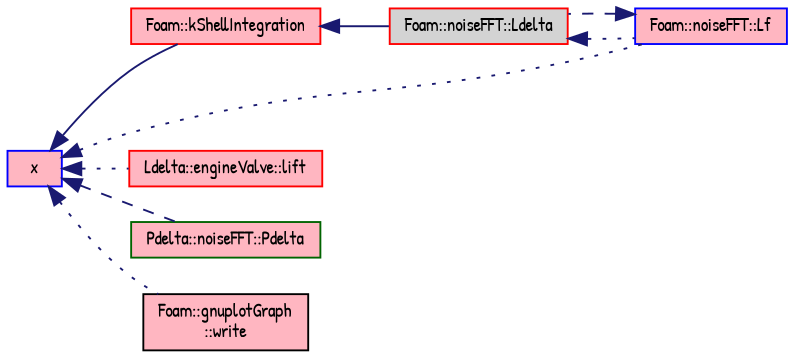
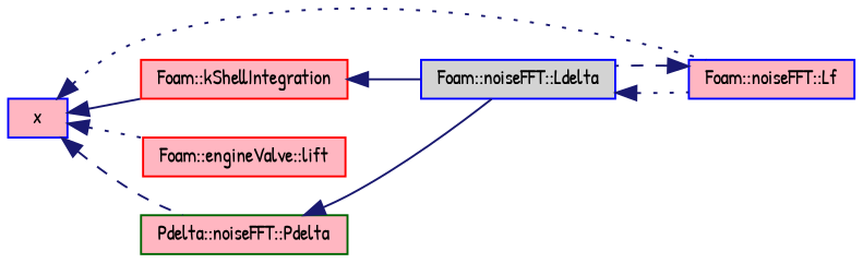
  digraph {
    fontname="Patrick Hand"
    rankdir=LR
    node [color=blue fillcolor=lightpink fontname="Patrick Hand" fontsize=10 shape=record style=filled]
    edge [color=midnightblue dir=back fontname="Patrick Hand" fontsize=10 labelfontname=Helvetica labelfontsize=10 style=dotted]
    n1 [fontcolor=black height=0.2 label=x width=0.4]
    n2 [color=red height=0.2 label="Foam::kShellIntegration" width=0.4]
    n3 [height=0.2 label="Foam::noiseFFT::Lf" width=0.4]
-   n4 [color=red height=0.2 label="Ldelta::engineValve::lift" width=0.4]
+   n4 [color=red height=0.2 label="Foam::engineValve::lift" width=0.4]
    n5 [color=darkgreen height=0.2 label="Pdelta::noiseFFT::Pdelta" width=0.4]
-   n6 [color=black height=0.2 label="Foam::gnuplotGraph\l::write" width=0.4]
-   n7 [color=red fillcolor=lightgrey height=0.2 label="Foam::noiseFFT::Ldelta" width=0.4]
+   n7 [fillcolor=lightgrey height=0.2 label="Foam::noiseFFT::Ldelta" width=0.4]
    n1 -> n2 [style=solid]
    n1 -> n3
    n1 -> n4
    n1 -> n5 [style=dashed]
-   n1 -> n6
    n2 -> n7 [style=solid]
    n3 -> n7 [style=dashed]
+   n5 -> n7 [style=solid]
    n7 -> n3
  }
